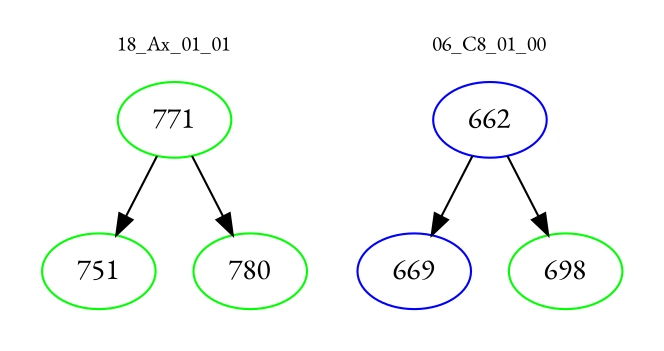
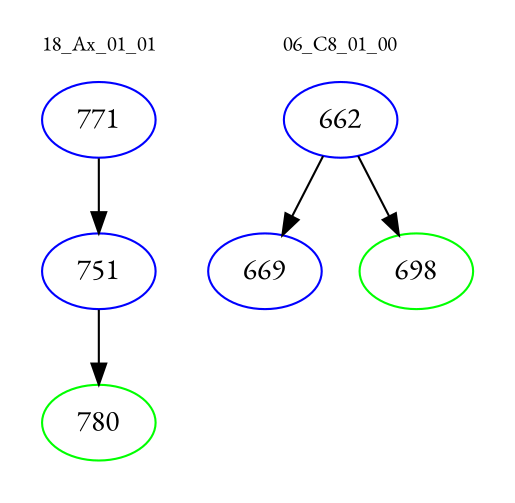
  digraph {
    fontname="EB Garamond"
    node [color=blue fontname="EB Garamond"]
    edge [color=black fontname="EB Garamond"]
-   n1 [color=green label=751]
-   n2 [color=green label=771]
+   n1 [label=751]
+   n2 [label=771]
    n3 [color=green label=780]
    n4 [label=662]
    n5 [label=669]
    n6 [color=green label=698]
    subgraph cluster_1 {
      color=white
      fontsize=10
      label="18_Ax_01_01"
      n1
      n2
      n3
    }
    subgraph cluster_2 {
      color=white
      fontsize=10
      label="06_C8_01_00"
      n4
      n5
      n6
    }
-   n2 -> n3
+   n1 -> n3
    n2 -> n1
    n4 -> n5
    n4 -> n6
  }
